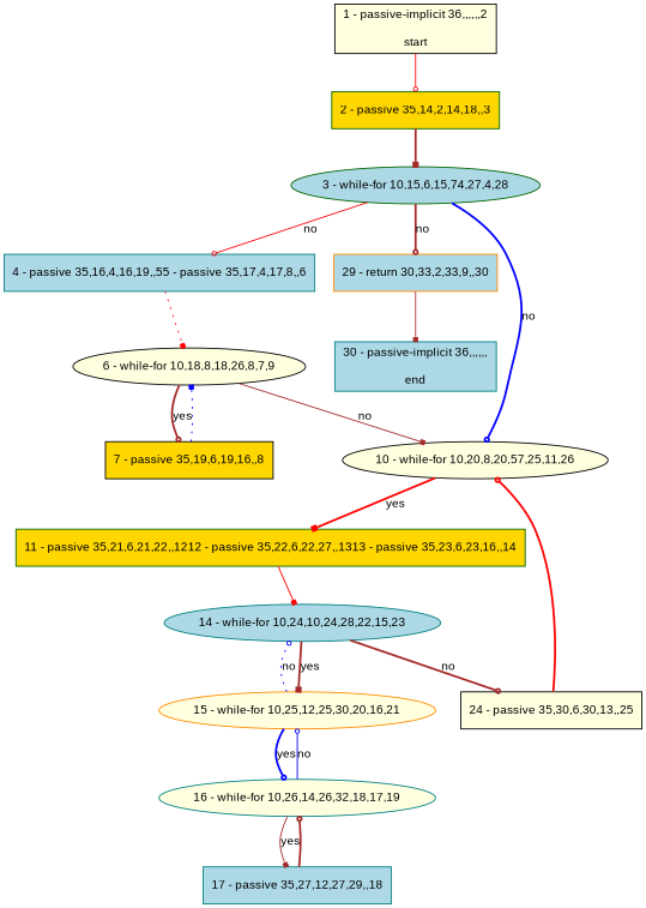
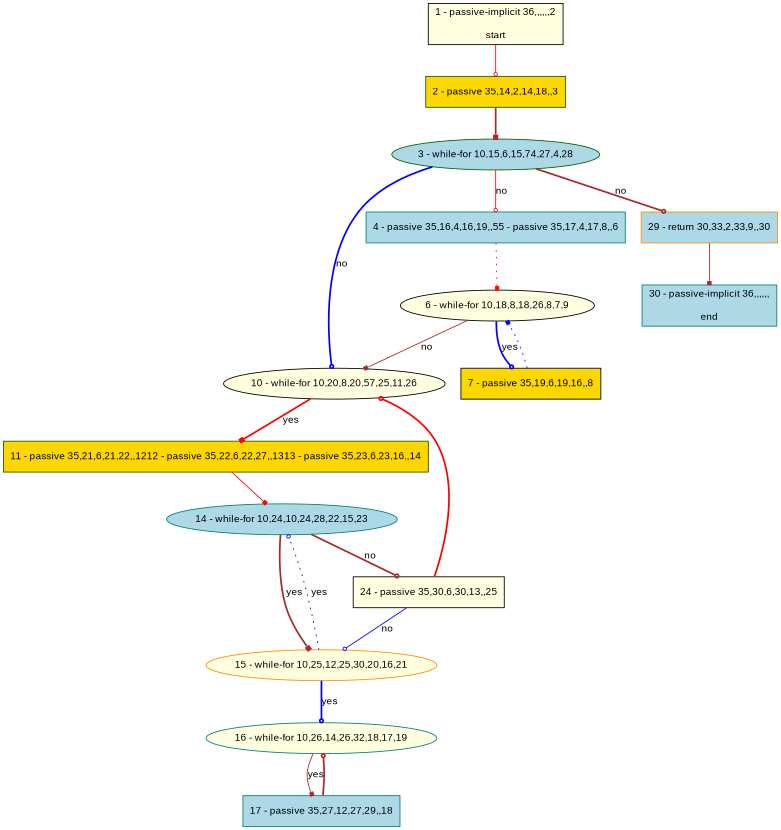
  digraph {
    bgcolor=white
    compound=true
    fillcolor="#FFFFCC"
    fontname=Arial
    fontsize=12
    pack=true
    packmode=clust
    style="rounded,filled"
    node [color=teal compound=true fillcolor=lightblue fixedsize=false fontname=Arial fontsize=12 node_initialized=no shape=box style=filled]
    edge [arrowhead=odot arrowsize=0.5 arrowtail=none color=brown compound=true dir=forward fontcolor=black fontname=Arial fontsize=12 style=bold]
    n1 [color=darkgreen fillcolor=gold label="2 - passive 35,14,2,14,18,,3"]
    n2 [color=darkgreen label="3 - while-for 10,15,6,15,74,27,4,28" shape=oval]
    n3 [label="4 - passive 35,16,4,16,19,,55 - passive 35,17,4,17,8,,6"]
    n4 [color=darkorange label="29 - return 30,33,2,33,9,,30"]
    n5 [color=black fillcolor=lightyellow label="10 - while-for 10,20,8,20,57,25,11,26" shape=oval]
    n6 [color=black fillcolor=lightyellow label="1 - passive-implicit 36,,,,,,2\n\nstart"]
    n7 [color=black fillcolor=lightyellow label="6 - while-for 10,18,8,18,26,8,7,9" shape=oval]
    n8 [label="30 - passive-implicit 36,,,,,,\n\nend"]
    n9 [color=black fillcolor=gold label="7 - passive 35,19,6,19,16,,8"]
    n10 [color=darkgreen fillcolor=gold label="11 - passive 35,21,6,21,22,,1212 - passive 35,22,6,22,27,,1313 - passive 35,23,6,23,16,,14"]
    n11 [label="14 - while-for 10,24,10,24,28,22,15,23" shape=oval]
    n12 [color=darkorange fillcolor=lightyellow label="15 - while-for 10,25,12,25,30,20,16,21" shape=oval]
    n13 [color=black fillcolor=lightyellow label="24 - passive 35,30,6,30,13,,25"]
    n14 [fillcolor=lightyellow label="16 - while-for 10,26,14,26,32,18,17,19" shape=oval]
    n15 [label="17 - passive 35,27,12,27,29,,18"]
    n1 -> n2 [arrowhead=box]
    n2 -> n3 [color=red label=no style=solid]
    n2 -> n4 [label=no]
    n2 -> n5 [color=blue label=no]
    n3 -> n7 [arrowhead=box color=red style=dotted]
    n4 -> n8 [arrowhead=box style=solid]
    n5 -> n10 [arrowhead=box color=red label=yes]
    n6 -> n1 [color=red style=solid]
    n7 -> n5 [arrowhead=box label=no style=solid]
-   n7 -> n9 [label=yes]
+   n7 -> n9 [color=blue label=yes]
    n9 -> n7 [arrowhead=box color=blue style=dotted]
    n10 -> n11 [arrowhead=box color=red style=solid]
    n11 -> n12 [arrowhead=box label=yes]
    n11 -> n13 [label=no]
-   n12 -> n11 [color=blue label=no style=dotted]
+   n12 -> n11 [color=blue label=yes style=dotted]
    n12 -> n14 [color=blue label=yes]
    n13 -> n5 [color=red]
-   n14 -> n12 [color=blue label=no style=solid]
+   n13 -> n12 [color=blue label=no style=solid]
    n14 -> n15 [arrowhead=box label=yes style=solid]
    n15 -> n14
  }
